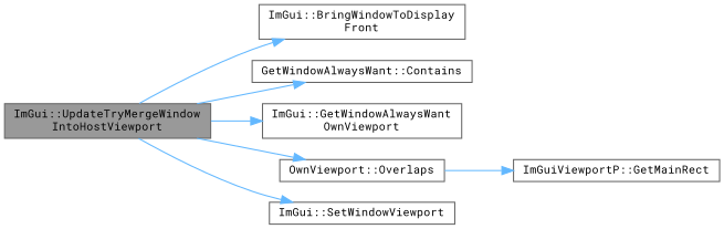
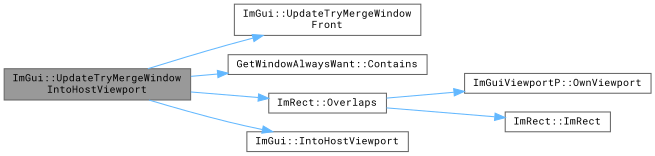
  digraph {
    fontname="Roboto Mono"
    rankdir=LR
    node [color=grey40 fillcolor=white fontname="Roboto Mono" fontsize=10 shape=box style=filled]
    edge [color=steelblue1 fontname="Roboto Mono" fontsize=10 labelfontname=Helvetica labelfontsize=10 style=solid]
    n1 [color=gray40 fillcolor=grey60 fontcolor=black height=0.2 label="ImGui::UpdateTryMergeWindow\lIntoHostViewport" width=0.4]
-   n2 [height=0.2 label="ImGui::BringWindowToDisplay\lFront" width=0.4]
+   n2 [height=0.2 label="ImGui::UpdateTryMergeWindow\lFront" width=0.4]
    n3 [height=0.2 label="GetWindowAlwaysWant::Contains" width=0.4]
-   n4 [height=0.2 label="ImGui::GetWindowAlwaysWant\lOwnViewport" width=0.4]
-   n5 [height=0.2 label="OwnViewport::Overlaps" width=0.4]
-   n6 [height=0.2 label="ImGui::SetWindowViewport" width=0.4]
-   n7 [height=0.2 label="ImGuiViewportP::GetMainRect" width=0.4]
+   n5 [height=0.2 label="ImRect::Overlaps" width=0.4]
+   n6 [height=0.2 label="ImGui::IntoHostViewport" width=0.4]
+   n7 [height=0.2 label="ImGuiViewportP::OwnViewport" width=0.4]
+   n8 [height=0.2 label="ImRect::ImRect" width=0.4]
    n1 -> n2
    n1 -> n3
-   n1 -> n4
    n1 -> n5
    n1 -> n6
    n5 -> n7
+   n5 -> n8
  }
